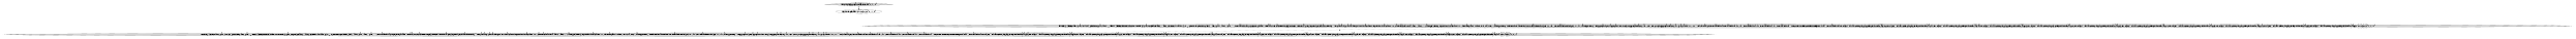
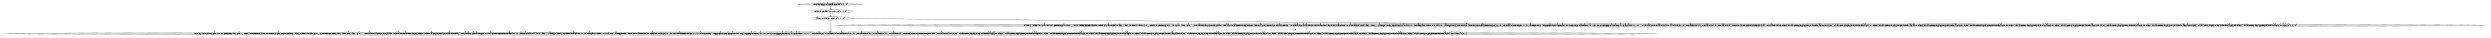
  digraph {
    node [fillcolor=lightgray shape=ellipse style=filled]
    edge [style=bold]
    n1 [label="testGroupingAggregatorDifferentOrder['0', '1', '0']" shape=diamond]
    n2 [fillcolor=white label="requireMergeBuffers(3)@@@3@@@['0', '1', '0']"]
+   n3 [fillcolor=white label="cannotVectorize()@@@3@@@['1', '1', '1']"]
    n4 [label="testQuery(\"SELECT dim2, gran, SUM(cnt), GROUPING(dim2, gran)\" + \"FROM (SELECT FLOOR(__time TO MONTH) AS gran, COALESCE(dim2, '') dim2, cnt FROM druid.foo) AS x\" + \"GROUP BY GROUPING SETS ( (dim2, gran), (dim2), (gran), () )\",ImmutableList.of(GroupByQuery.builder().setDataSource(CalciteTests.DATASOURCE1).setInterval(querySegmentSpec(Filtration.eternity())).setGranularity(Granularities.ALL).setVirtualColumns(expressionVirtualColumn(\"v0\",\"case_searched(notnull(\"dim2\"),\"dim2\",'')\",ValueType.STRING),expressionVirtualColumn(\"v1\",\"timestamp_floor(\"__time\",'P1M',null,'UTC')\",ValueType.LONG)).setDimensions(dimensions(new DefaultDimensionSpec(\"v0\",\"d0\"),new DefaultDimensionSpec(\"v1\",\"d1\",ValueType.LONG))).setAggregatorSpecs(aggregators(new LongSumAggregatorFactory(\"a0\",\"cnt\"),new GroupingAggregatorFactory(\"a1\",Arrays.asList(\"v0\",\"v1\")))).setSubtotalsSpec(ImmutableList.of(ImmutableList.of(\"d0\",\"d1\"),ImmutableList.of(\"d0\"),ImmutableList.of(\"d1\"),ImmutableList.of())).setContext(QUERY_CONTEXT_DEFAULT).build()),ImmutableList.of(new Object((((edu.fdu.CPPDG.tinypdg.pe.ExpressionInfo@9a68b5,new Object((((edu.fdu.CPPDG.tinypdg.pe.ExpressionInfo@9a68be,new Object((((edu.fdu.CPPDG.tinypdg.pe.ExpressionInfo@9a68c7,new Object((((edu.fdu.CPPDG.tinypdg.pe.ExpressionInfo@9a68d0,new Object((((edu.fdu.CPPDG.tinypdg.pe.ExpressionInfo@9a68d9,new Object((((edu.fdu.CPPDG.tinypdg.pe.ExpressionInfo@9a68e2,new Object((((edu.fdu.CPPDG.tinypdg.pe.ExpressionInfo@9a68e9,new Object((((edu.fdu.CPPDG.tinypdg.pe.ExpressionInfo@9a68f0,new Object((((edu.fdu.CPPDG.tinypdg.pe.ExpressionInfo@9a68f7,new Object((((edu.fdu.CPPDG.tinypdg.pe.ExpressionInfo@9a6900,new Object((((edu.fdu.CPPDG.tinypdg.pe.ExpressionInfo@9a6909))@@@4@@@['0', '0', '1']"]
    n5 [label="testQuery(\"SELECT dim2, gran, SUM(cnt), GROUPING(gran, dim2)\" + \"FROM (SELECT FLOOR(__time TO MONTH) AS gran, COALESCE(dim2, '') dim2, cnt FROM druid.foo) AS x\" + \"GROUP BY GROUPING SETS ( (dim2, gran), (dim2), (gran), () )\",ImmutableList.of(GroupByQuery.builder().setDataSource(CalciteTests.DATASOURCE1).setInterval(querySegmentSpec(Filtration.eternity())).setGranularity(Granularities.ALL).setVirtualColumns(expressionVirtualColumn(\"v0\",\"case_searched(notnull(\"dim2\"),\"dim2\",'')\",ValueType.STRING),expressionVirtualColumn(\"v1\",\"timestamp_floor(\"__time\",'P1M',null,'UTC')\",ValueType.LONG)).setDimensions(dimensions(new DefaultDimensionSpec(\"v0\",\"d0\"),new DefaultDimensionSpec(\"v1\",\"d1\",ValueType.LONG))).setAggregatorSpecs(aggregators(new LongSumAggregatorFactory(\"a0\",\"cnt\"),new GroupingAggregatorFactory(\"a1\",Arrays.asList(\"v1\",\"v0\")))).setSubtotalsSpec(ImmutableList.of(ImmutableList.of(\"d0\",\"d1\"),ImmutableList.of(\"d0\"),ImmutableList.of(\"d1\"),ImmutableList.of())).setContext(QUERY_CONTEXT_DEFAULT).build()),ImmutableList.of(new Object((((edu.fdu.CPPDG.tinypdg.pe.ExpressionInfo@9a67e8,new Object((((edu.fdu.CPPDG.tinypdg.pe.ExpressionInfo@9a67f1,new Object((((edu.fdu.CPPDG.tinypdg.pe.ExpressionInfo@9a67fa,new Object((((edu.fdu.CPPDG.tinypdg.pe.ExpressionInfo@9a6803,new Object((((edu.fdu.CPPDG.tinypdg.pe.ExpressionInfo@9a680c,new Object((((edu.fdu.CPPDG.tinypdg.pe.ExpressionInfo@9a6815,new Object((((edu.fdu.CPPDG.tinypdg.pe.ExpressionInfo@9a681c,new Object((((edu.fdu.CPPDG.tinypdg.pe.ExpressionInfo@9a6823,new Object((((edu.fdu.CPPDG.tinypdg.pe.ExpressionInfo@9a682a,new Object((((edu.fdu.CPPDG.tinypdg.pe.ExpressionInfo@9a6833,new Object((((edu.fdu.CPPDG.tinypdg.pe.ExpressionInfo@9a683c))@@@5@@@['1', '1', '0']"]
    n1 -> n2
+   n2 -> n3
+   n3 -> n4
+   n3 -> n5
    n5 -> n4 [label=0 style=dashed]
  }
